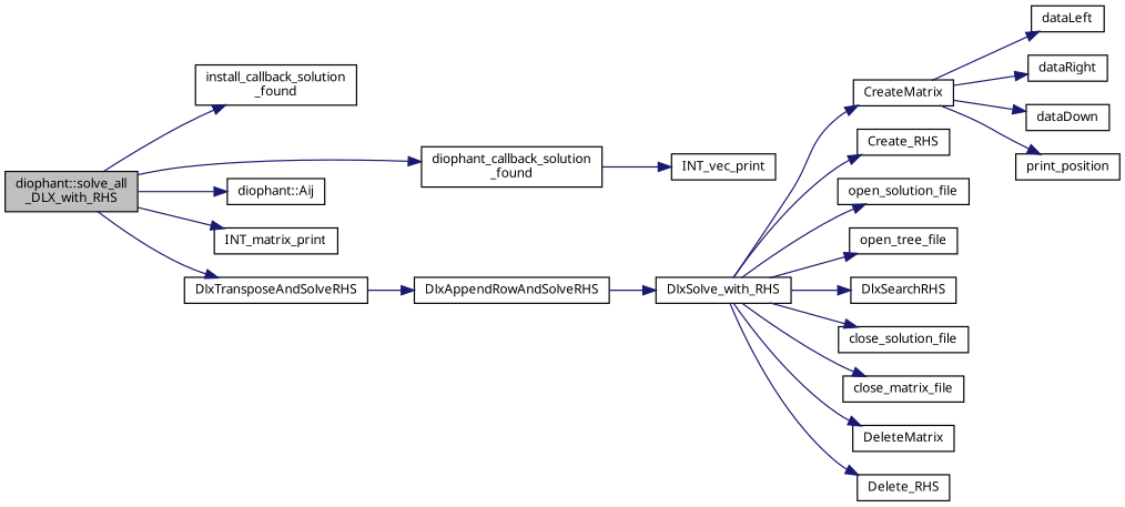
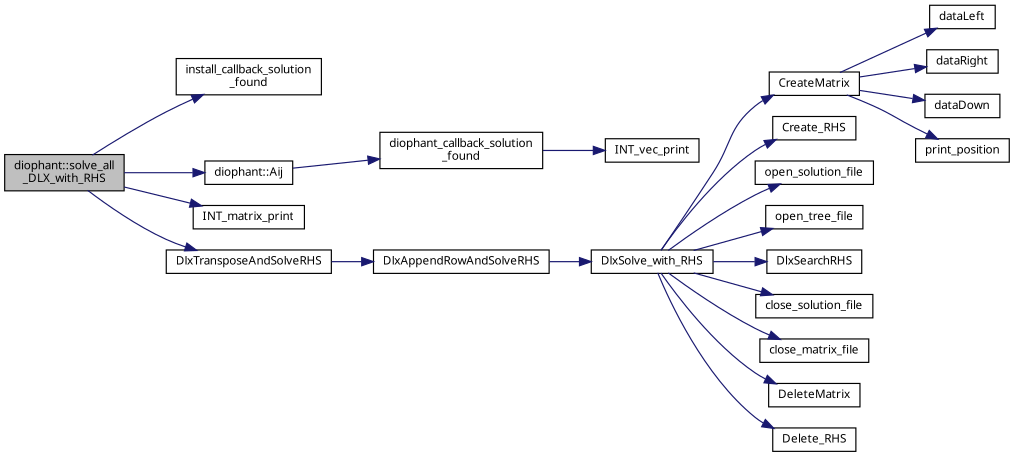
  digraph {
    fontname="Noto Sans"
    rankdir=LR
    node [color=black fillcolor=white fontname="Noto Sans" fontsize=10 shape=record style=filled]
    edge [color=midnightblue fontname="Noto Sans" fontsize=10 labelfontname=Helvetica labelfontsize=10 style=solid]
    n1 [fillcolor=grey75 fontcolor=black height=0.2 label="diophant::solve_all\l_DLX_with_RHS" width=0.4]
    n2 [height=0.2 label="install_callback_solution\l_found" width=0.4]
    n3 [height=0.2 label="diophant_callback_solution\l_found" width=0.4]
    n4 [height=0.2 label="diophant::Aij" width=0.4]
    n5 [height=0.2 label=INT_matrix_print width=0.4]
    n6 [height=0.2 label=DlxTransposeAndSolveRHS width=0.4]
    n7 [height=0.2 label=INT_vec_print width=0.4]
    n8 [height=0.2 label=DlxAppendRowAndSolveRHS width=0.4]
    n9 [height=0.2 label=DlxSolve_with_RHS width=0.4]
    n10 [height=0.2 label=CreateMatrix width=0.4]
    n11 [height=0.2 label=Create_RHS width=0.4]
    n12 [height=0.2 label=open_solution_file width=0.4]
    n13 [height=0.2 label=open_tree_file width=0.4]
    n14 [height=0.2 label=DlxSearchRHS width=0.4]
    n15 [height=0.2 label=close_solution_file width=0.4]
    n16 [height=0.2 label=close_matrix_file width=0.4]
    n17 [height=0.2 label=DeleteMatrix width=0.4]
    n18 [height=0.2 label=Delete_RHS width=0.4]
    n19 [height=0.2 label=dataLeft width=0.4]
    n20 [height=0.2 label=dataRight width=0.4]
    n21 [height=0.2 label=dataDown width=0.4]
    n22 [height=0.2 label=print_position width=0.4]
    n1 -> n2
-   n1 -> n3
+   n4 -> n3
    n1 -> n4
    n1 -> n5
    n1 -> n6
    n3 -> n7
    n6 -> n8
    n8 -> n9
    n9 -> n10
    n9 -> n11
    n9 -> n12
    n9 -> n13
    n9 -> n14
    n9 -> n15
    n9 -> n16
    n9 -> n17
    n9 -> n18
    n10 -> n19
    n10 -> n20
    n10 -> n21
    n10 -> n22
  }
